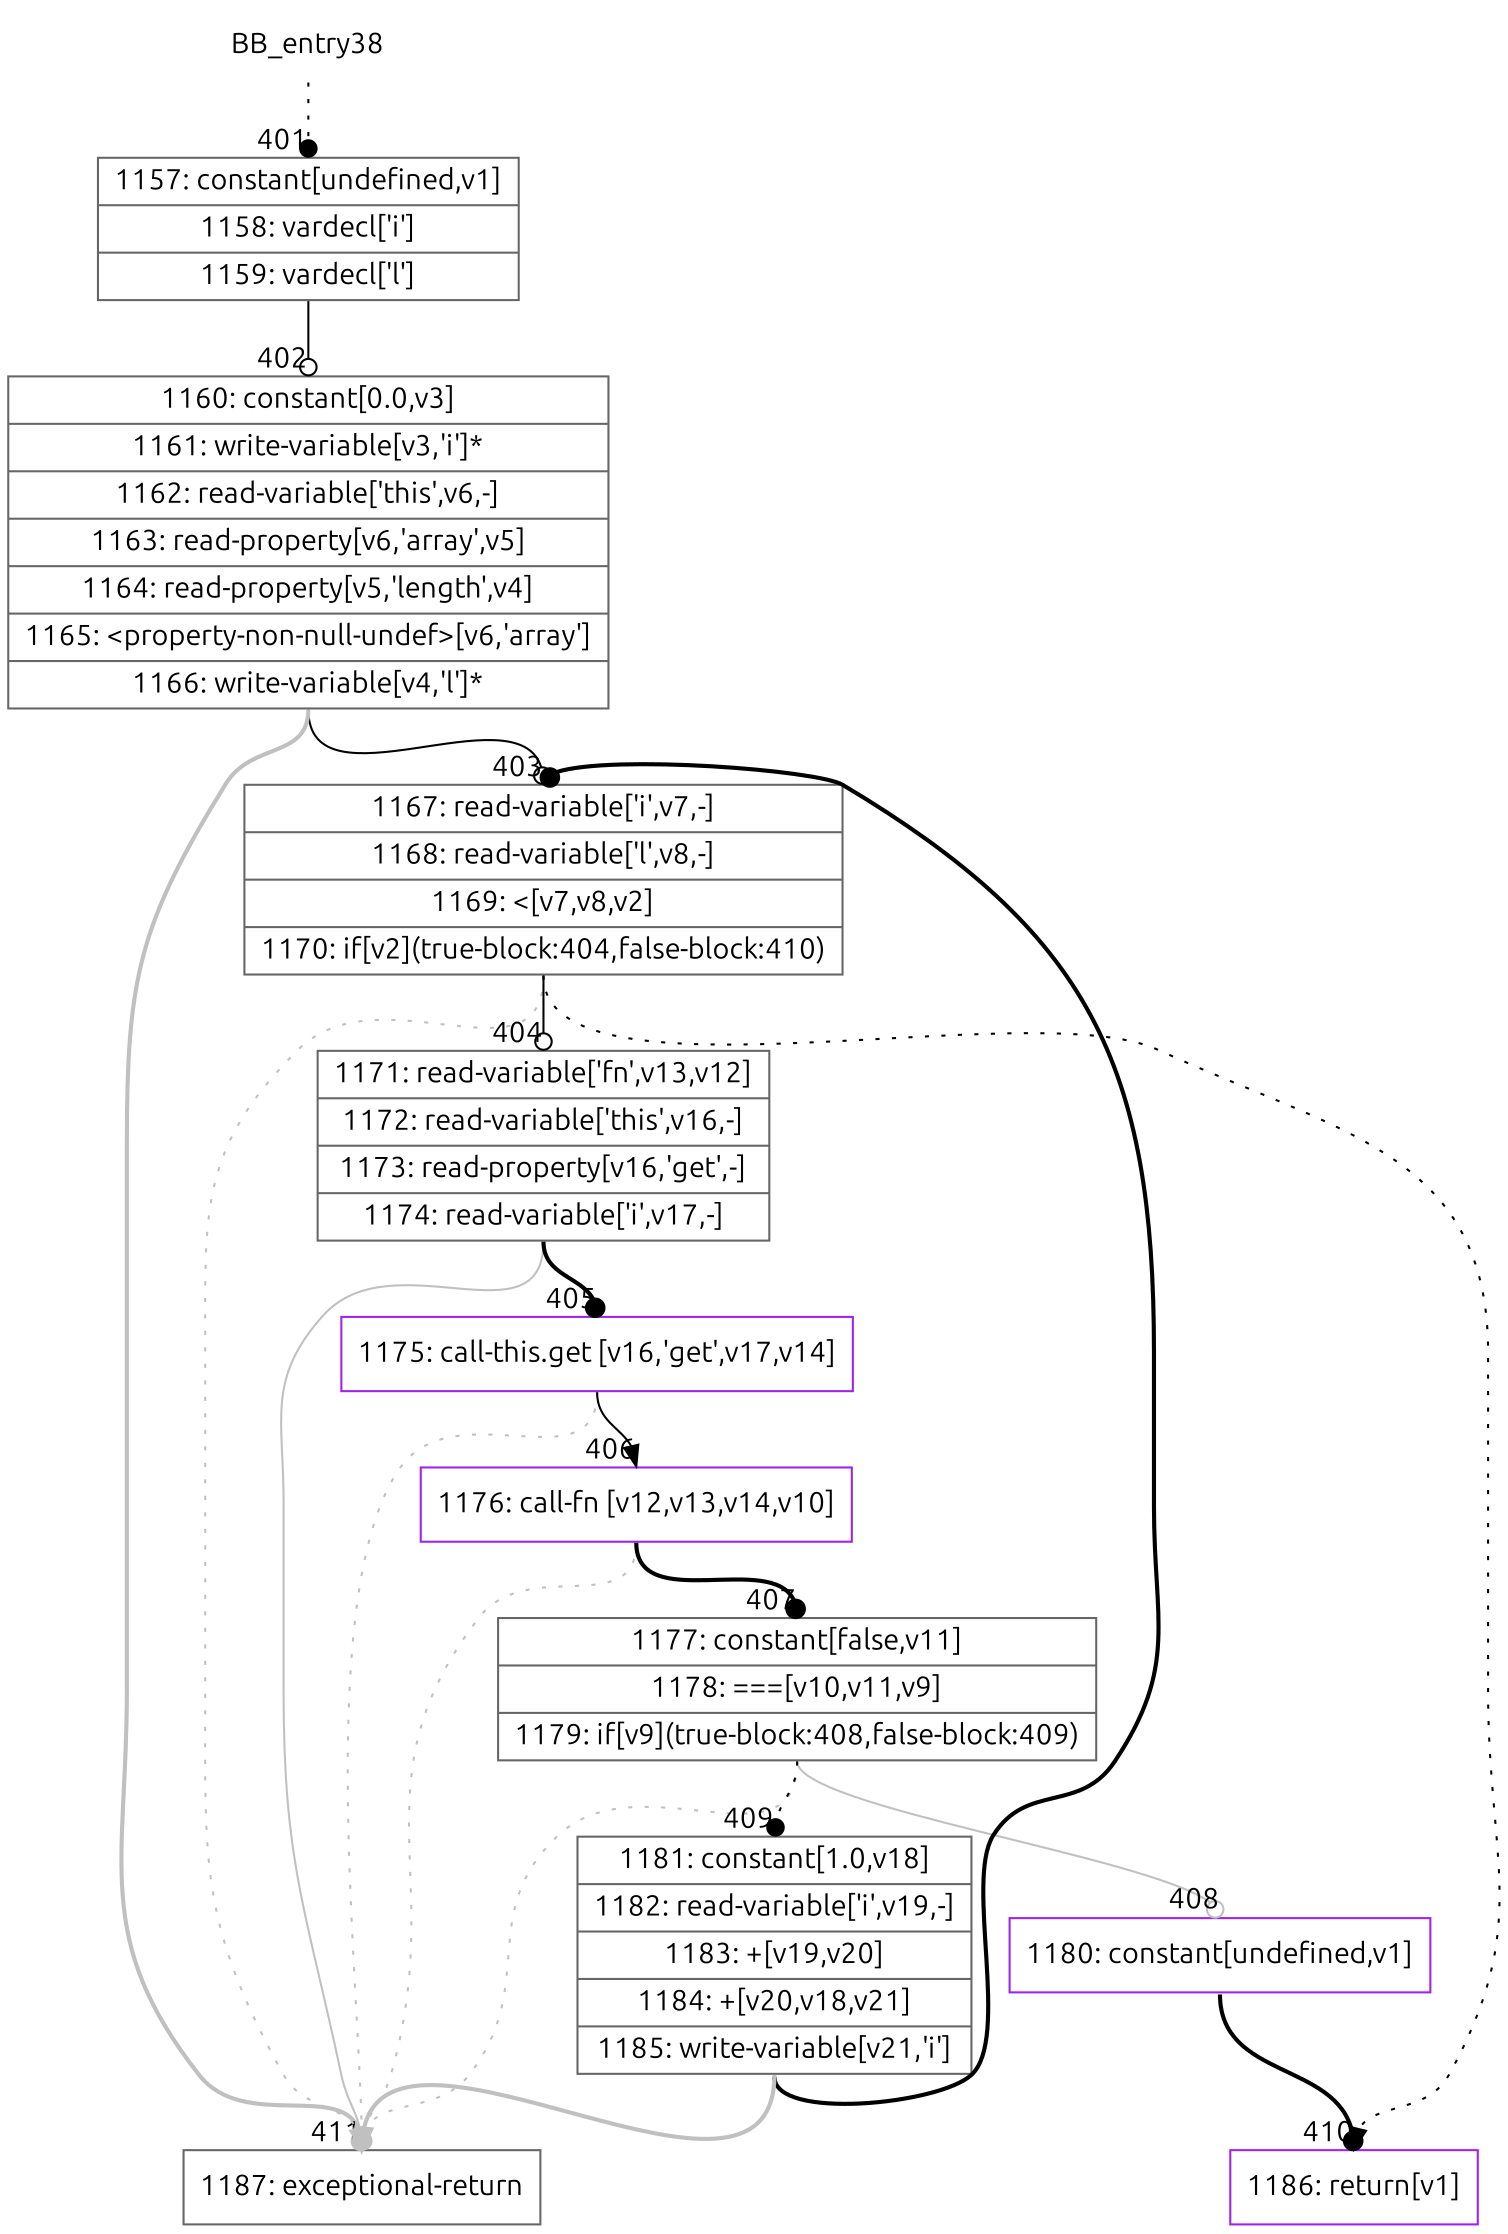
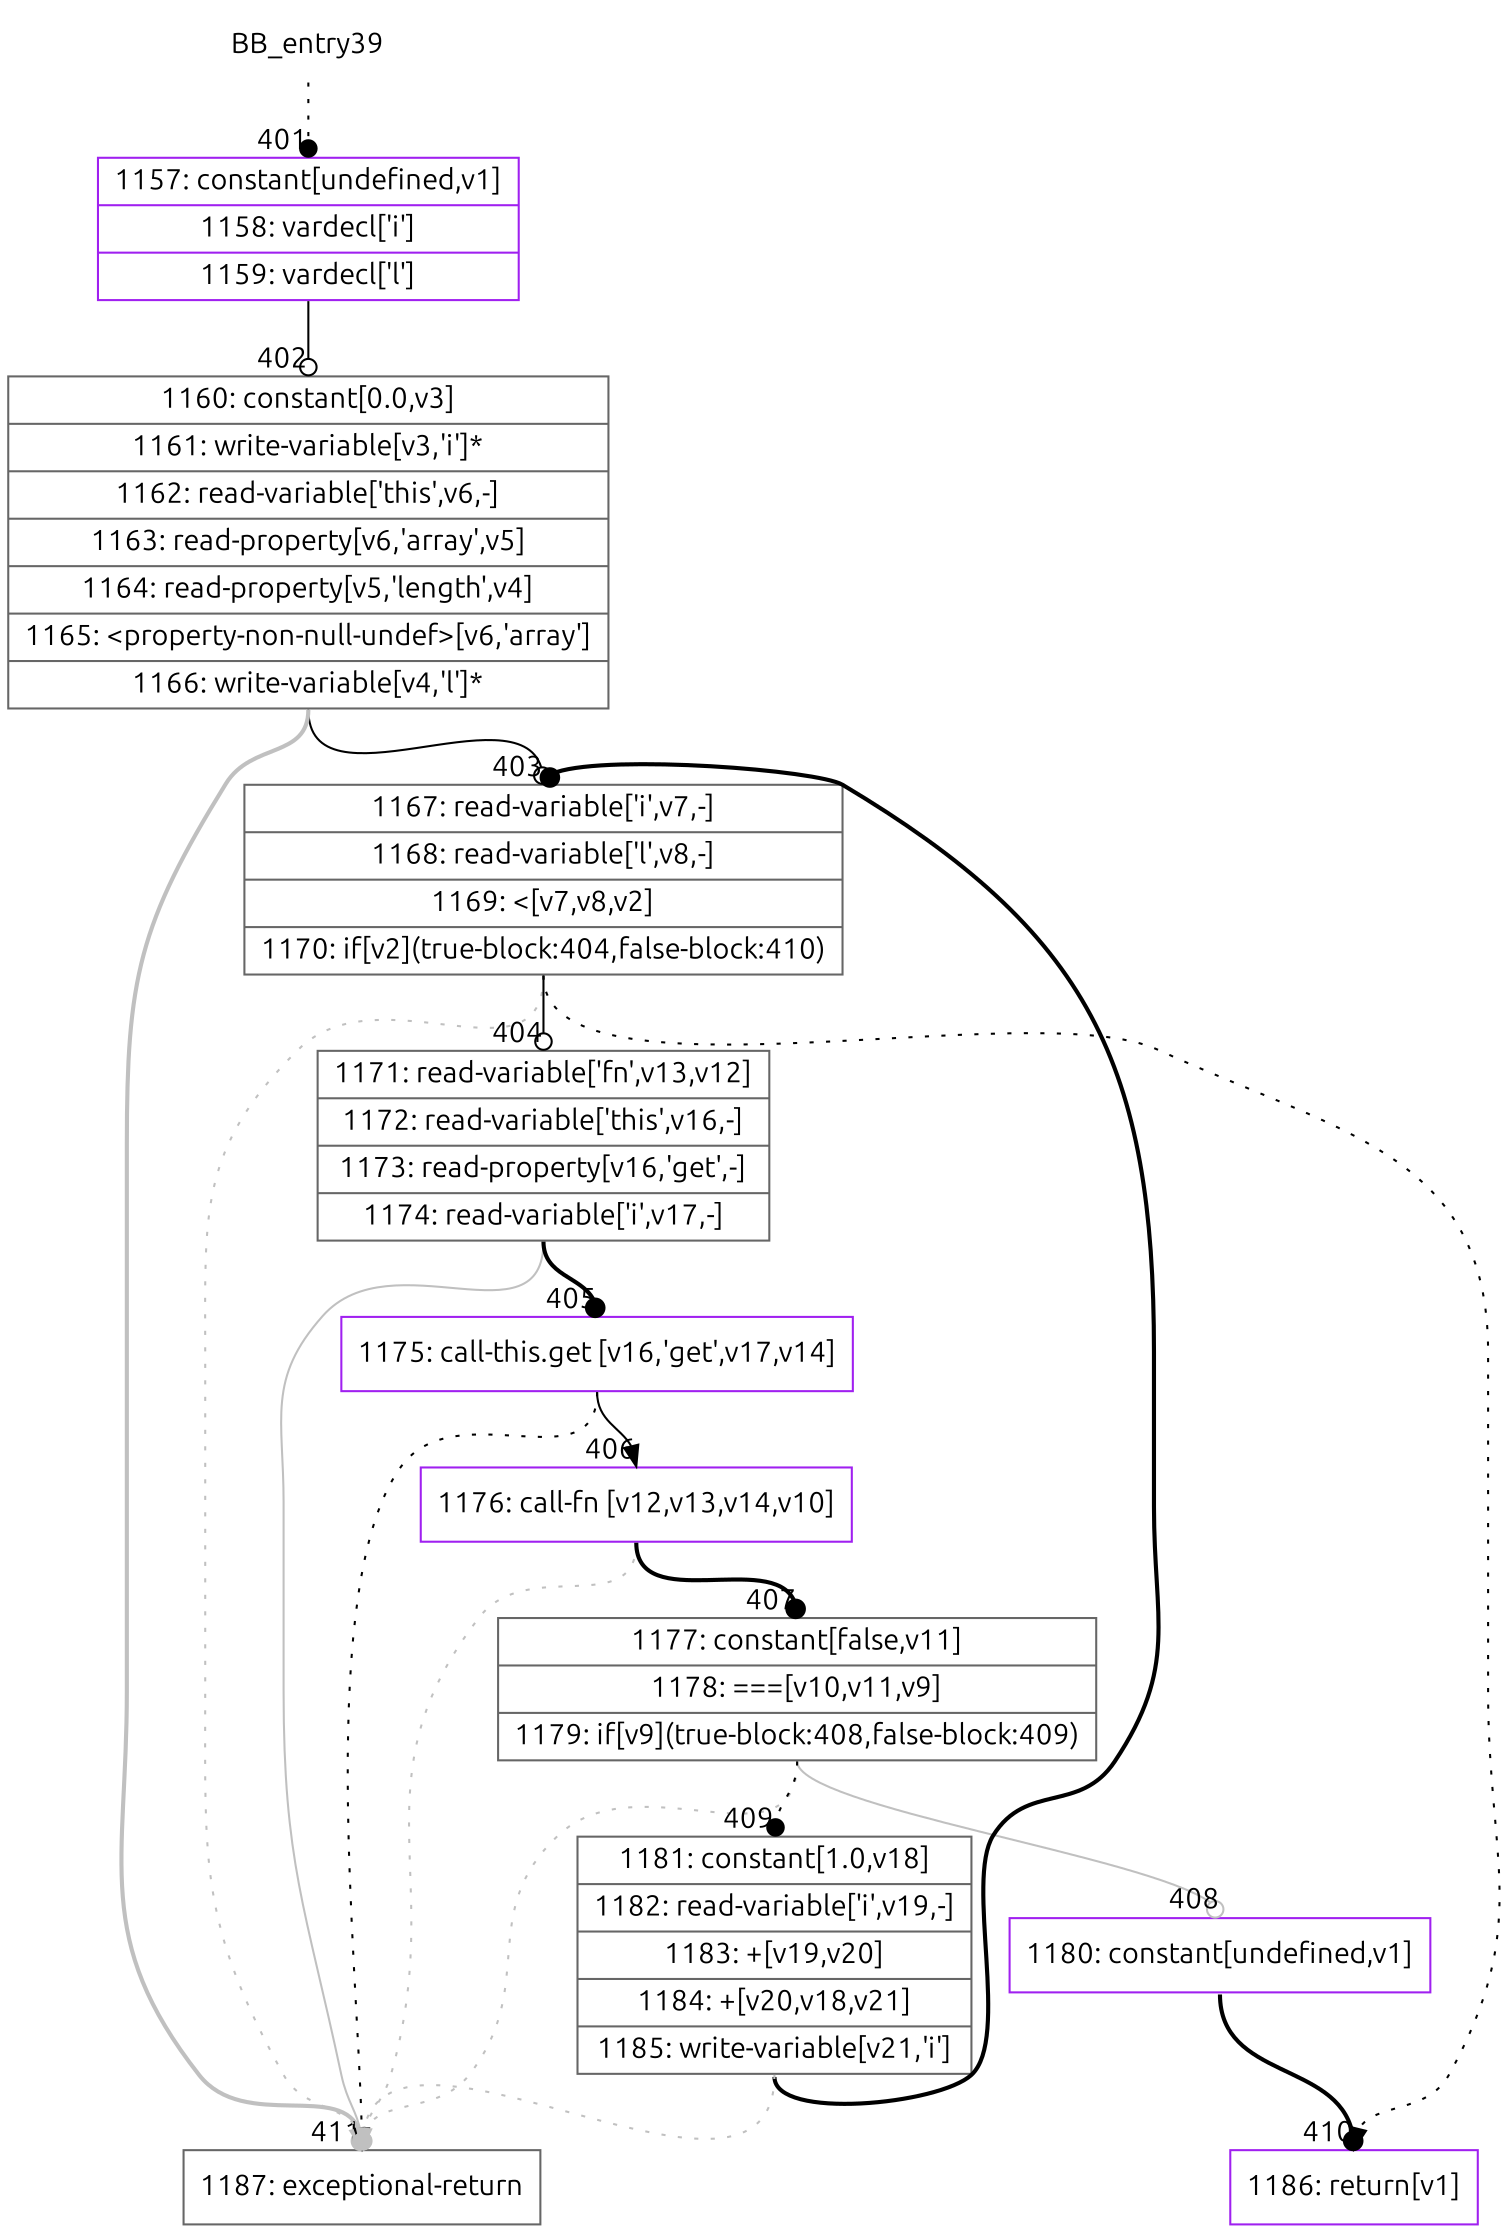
  digraph {
    fontname=Ubuntu
    rankdir=TD
    node [color=gray40 fontname=Ubuntu shape=record]
    edge [arrowhead=dot fontname=Ubuntu headport=n style=dotted tailport=s]
-   BB_entry39 [shape=none label=BB_entry38]
-   n2 [label="{1157: constant[undefined,v1]|1158: vardecl['i']|1159: vardecl['l']}"]
+   BB_entry39 [shape=none]
+   n2 [color=purple label="{1157: constant[undefined,v1]|1158: vardecl['i']|1159: vardecl['l']}"]
    n3 [label="{1160: constant[0.0,v3]|1161: write-variable[v3,'i']*|1162: read-variable['this',v6,-]|1163: read-property[v6,'array',v5]|1164: read-property[v5,'length',v4]|1165: \<property-non-null-undef\>[v6,'array']|1166: write-variable[v4,'l']*}"]
    n4 [label="{1167: read-variable['i',v7,-]|1168: read-variable['l',v8,-]|1169: \<[v7,v8,v2]|1170: if[v2](true-block:404,false-block:410)}"]
    n5 [label="{1187: exceptional-return}"]
    n6 [label="{1171: read-variable['fn',v13,v12]|1172: read-variable['this',v16,-]|1173: read-property[v16,'get',-]|1174: read-variable['i',v17,-]}"]
    n7 [color=purple label="{1186: return[v1]}"]
    n8 [color=purple label="{1175: call-this.get [v16,'get',v17,v14]}"]
    n9 [color=purple label="{1176: call-fn [v12,v13,v14,v10]}"]
    n10 [label="{1177: constant[false,v11]|1178: ===[v10,v11,v9]|1179: if[v9](true-block:408,false-block:409)}"]
    n11 [color=purple label="{1180: constant[undefined,v1]}"]
    n12 [label="{1181: constant[1.0,v18]|1182: read-variable['i',v19,-]|1183: +[v19,v20]|1184: +[v20,v18,v21]|1185: write-variable[v21,'i']}"]
    BB_entry39 -> n2 [headlabel="    401"]
    n2 -> n3 [arrowhead=odot headlabel="      402" style=solid]
    n3 -> n4 [arrowhead=odot headlabel="      403" style=solid]
    n3 -> n5 [arrowhead=odot color=gray headlabel="      411" style=bold]
    n4 -> n5 [arrowhead=normal color=gray]
    n4 -> n6 [arrowhead=odot headlabel="      404" style=solid]
    n4 -> n7 [arrowhead=normal headlabel="      410"]
    n6 -> n5 [arrowhead=odot color=gray style=solid]
    n6 -> n8 [headlabel="      405" style=bold]
-   n8 -> n5 [arrowhead=normal color=gray]
+   n8 -> n5 [arrowhead=normal color=black]
    n8 -> n9 [arrowhead=normal headlabel="      406" style=solid]
    n9 -> n5 [arrowhead=odot color=gray]
    n9 -> n10 [headlabel="      407" style=bold]
    n10 -> n5 [color=gray]
    n10 -> n11 [arrowhead=odot color=gray headlabel="      408" style=solid]
    n10 -> n12 [headlabel="      409"]
    n11 -> n7 [style=bold]
    n12 -> n4 [style=bold]
-   n12 -> n5 [arrowhead=normal color=gray style=bold]
+   n12 -> n5 [arrowhead=normal color=gray]
  }
